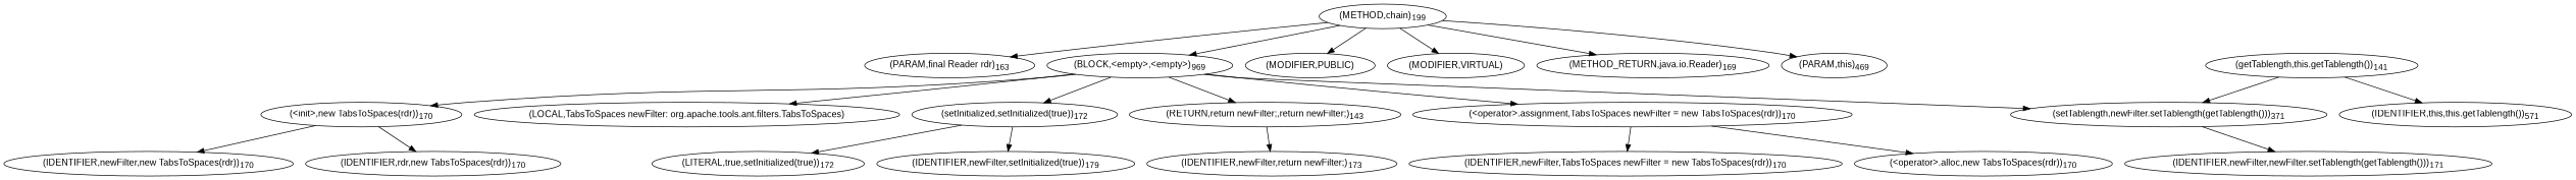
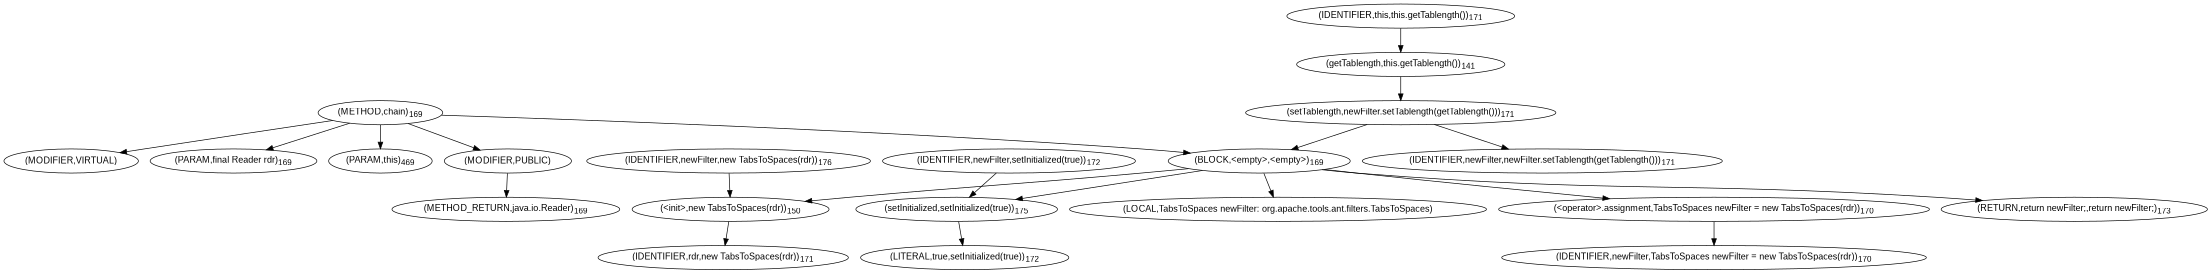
  digraph {
    fontname="Liberation Sans"
    node [fontname="Liberation Sans"]
    edge [fontname="Liberation Sans"]
-   n1 [label=<(METHOD,chain)<SUB>199</SUB>>]
+   n1 [label=<(METHOD,chain)<SUB>169</SUB>>]
    n2 [label=<(PARAM,this)<SUB>469</SUB>>]
-   n3 [label=<(PARAM,final Reader rdr)<SUB>163</SUB>>]
-   n4 [label=<(BLOCK,&lt;empty&gt;,&lt;empty&gt;)<SUB>969</SUB>>]
+   n3 [label=<(PARAM,final Reader rdr)<SUB>169</SUB>>]
+   n4 [label=<(BLOCK,&lt;empty&gt;,&lt;empty&gt;)<SUB>169</SUB>>]
    n5 [label=<(MODIFIER,PUBLIC)>]
    n6 [label=<(MODIFIER,VIRTUAL)>]
    n7 [label=<(METHOD_RETURN,java.io.Reader)<SUB>169</SUB>>]
    n8 [label=<(LOCAL,TabsToSpaces newFilter: org.apache.tools.ant.filters.TabsToSpaces)>]
    n9 [label=<(&lt;operator&gt;.assignment,TabsToSpaces newFilter = new TabsToSpaces(rdr))<SUB>170</SUB>>]
-   n10 [label=<(&lt;init&gt;,new TabsToSpaces(rdr))<SUB>170</SUB>>]
-   n11 [label=<(setTablength,newFilter.setTablength(getTablength()))<SUB>371</SUB>>]
-   n12 [label=<(setInitialized,setInitialized(true))<SUB>172</SUB>>]
-   n13 [label=<(RETURN,return newFilter;,return newFilter;)<SUB>143</SUB>>]
+   n10 [label=<(&lt;init&gt;,new TabsToSpaces(rdr))<SUB>150</SUB>>]
+   n11 [label=<(setTablength,newFilter.setTablength(getTablength()))<SUB>171</SUB>>]
+   n12 [label=<(setInitialized,setInitialized(true))<SUB>175</SUB>>]
+   n13 [label=<(RETURN,return newFilter;,return newFilter;)<SUB>173</SUB>>]
    n14 [label=<(IDENTIFIER,newFilter,TabsToSpaces newFilter = new TabsToSpaces(rdr))<SUB>170</SUB>>]
-   n15 [label=<(&lt;operator&gt;.alloc,new TabsToSpaces(rdr))<SUB>170</SUB>>]
-   n16 [label=<(IDENTIFIER,newFilter,new TabsToSpaces(rdr))<SUB>170</SUB>>]
-   n17 [label=<(IDENTIFIER,rdr,new TabsToSpaces(rdr))<SUB>170</SUB>>]
+   n16 [label=<(IDENTIFIER,newFilter,new TabsToSpaces(rdr))<SUB>176</SUB>>]
+   n17 [label=<(IDENTIFIER,rdr,new TabsToSpaces(rdr))<SUB>171</SUB>>]
    n18 [label=<(IDENTIFIER,newFilter,newFilter.setTablength(getTablength()))<SUB>171</SUB>>]
-   n19 [label=<(IDENTIFIER,newFilter,setInitialized(true))<SUB>179</SUB>>]
+   n19 [label=<(IDENTIFIER,newFilter,setInitialized(true))<SUB>172</SUB>>]
    n20 [label=<(LITERAL,true,setInitialized(true))<SUB>172</SUB>>]
-   n21 [label=<(IDENTIFIER,newFilter,return newFilter;)<SUB>173</SUB>>]
    n22 [label=<(getTablength,this.getTablength())<SUB>141</SUB>>]
-   n23 [label=<(IDENTIFIER,this,this.getTablength())<SUB>571</SUB>>]
+   n23 [label=<(IDENTIFIER,this,this.getTablength())<SUB>171</SUB>>]
    n1 -> n2
    n1 -> n3
    n1 -> n4
    n1 -> n5
    n1 -> n6
-   n1 -> n7
+   n5 -> n7
    n4 -> n8
    n4 -> n9
    n4 -> n10
-   n4 -> n11
+   n11 -> n4
    n4 -> n12
    n4 -> n13
    n9 -> n14
-   n9 -> n15
-   n10 -> n16
+   n16 -> n10
    n10 -> n17
    n11 -> n18
-   n12 -> n19
+   n19 -> n12
    n12 -> n20
-   n13 -> n21
    n22 -> n11
-   n22 -> n23
+   n23 -> n22
  }
